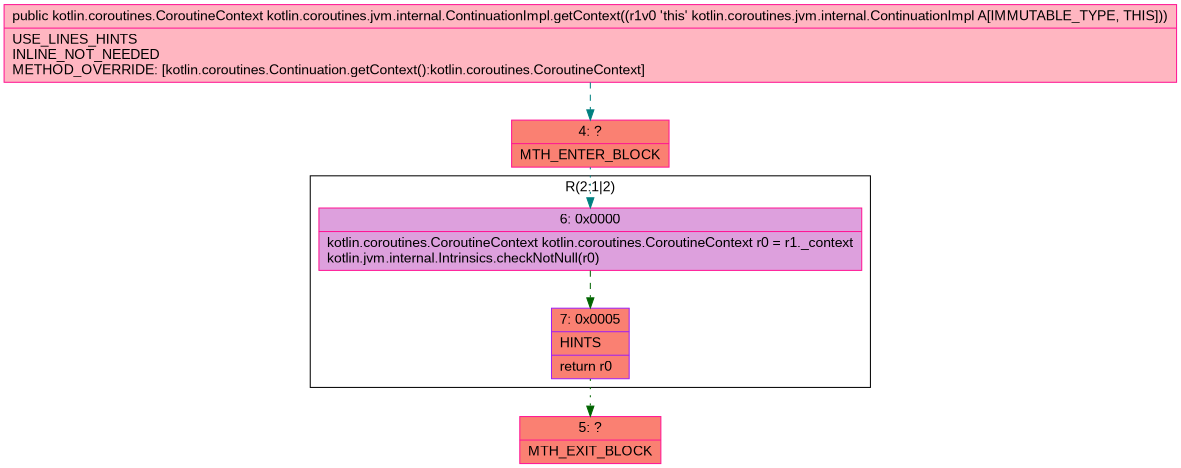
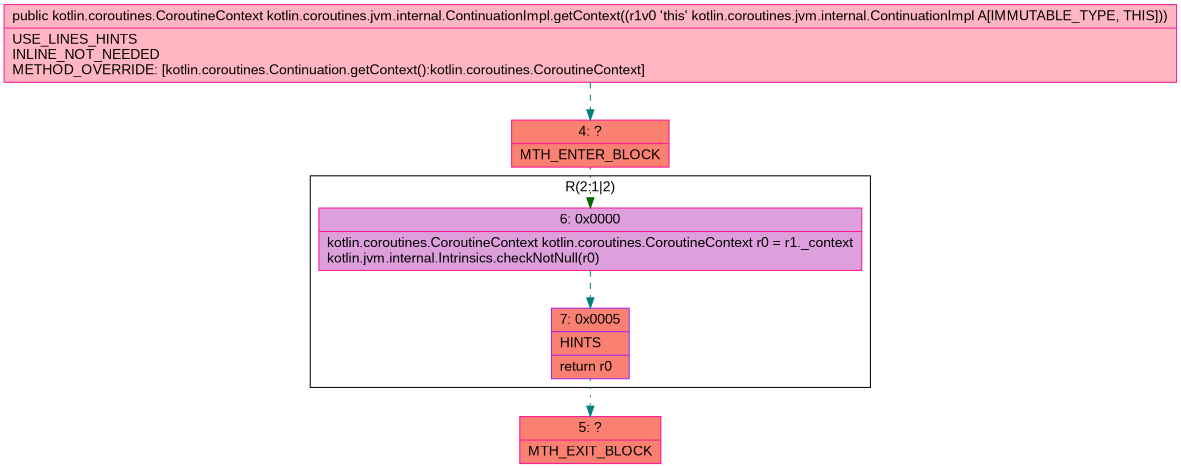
  digraph {
    fontname="Liberation Sans"
    node [color=deeppink fillcolor=salmon fontname="Liberation Sans" shape=record style=filled]
    edge [color=darkgreen fontname="Liberation Sans" style=dashed]
    n1 [fillcolor=plum label="{6\:\ 0x0000|kotlin.coroutines.CoroutineContext kotlin.coroutines.CoroutineContext r0 = r1._context\lkotlin.jvm.internal.Intrinsics.checkNotNull(r0)\l}"]
    n2 [color=purple label="{7\:\ 0x0005|HINTS\l|return r0\l}"]
    n3 [label="{5\:\ ?|MTH_EXIT_BLOCK\l}"]
    n4 [label="{4\:\ ?|MTH_ENTER_BLOCK\l}"]
    n5 [fillcolor=lightpink label="{public kotlin.coroutines.CoroutineContext kotlin.coroutines.jvm.internal.ContinuationImpl.getContext((r1v0 'this' kotlin.coroutines.jvm.internal.ContinuationImpl A[IMMUTABLE_TYPE, THIS]))  | USE_LINES_HINTS\lINLINE_NOT_NEEDED\lMETHOD_OVERRIDE: [kotlin.coroutines.Continuation.getContext():kotlin.coroutines.CoroutineContext]\l}"]
    subgraph cluster_1 {
      label="R(2:1|2)"
      n1
      n2
    }
-   n1 -> n2
-   n2 -> n3 [style=dotted]
-   n4 -> n1 [color=teal style=dotted]
+   n1 -> n2 [color=teal]
+   n2 -> n3 [color=teal style=dotted]
+   n4 -> n1 [style=dotted]
    n5 -> n4 [color=teal]
  }
